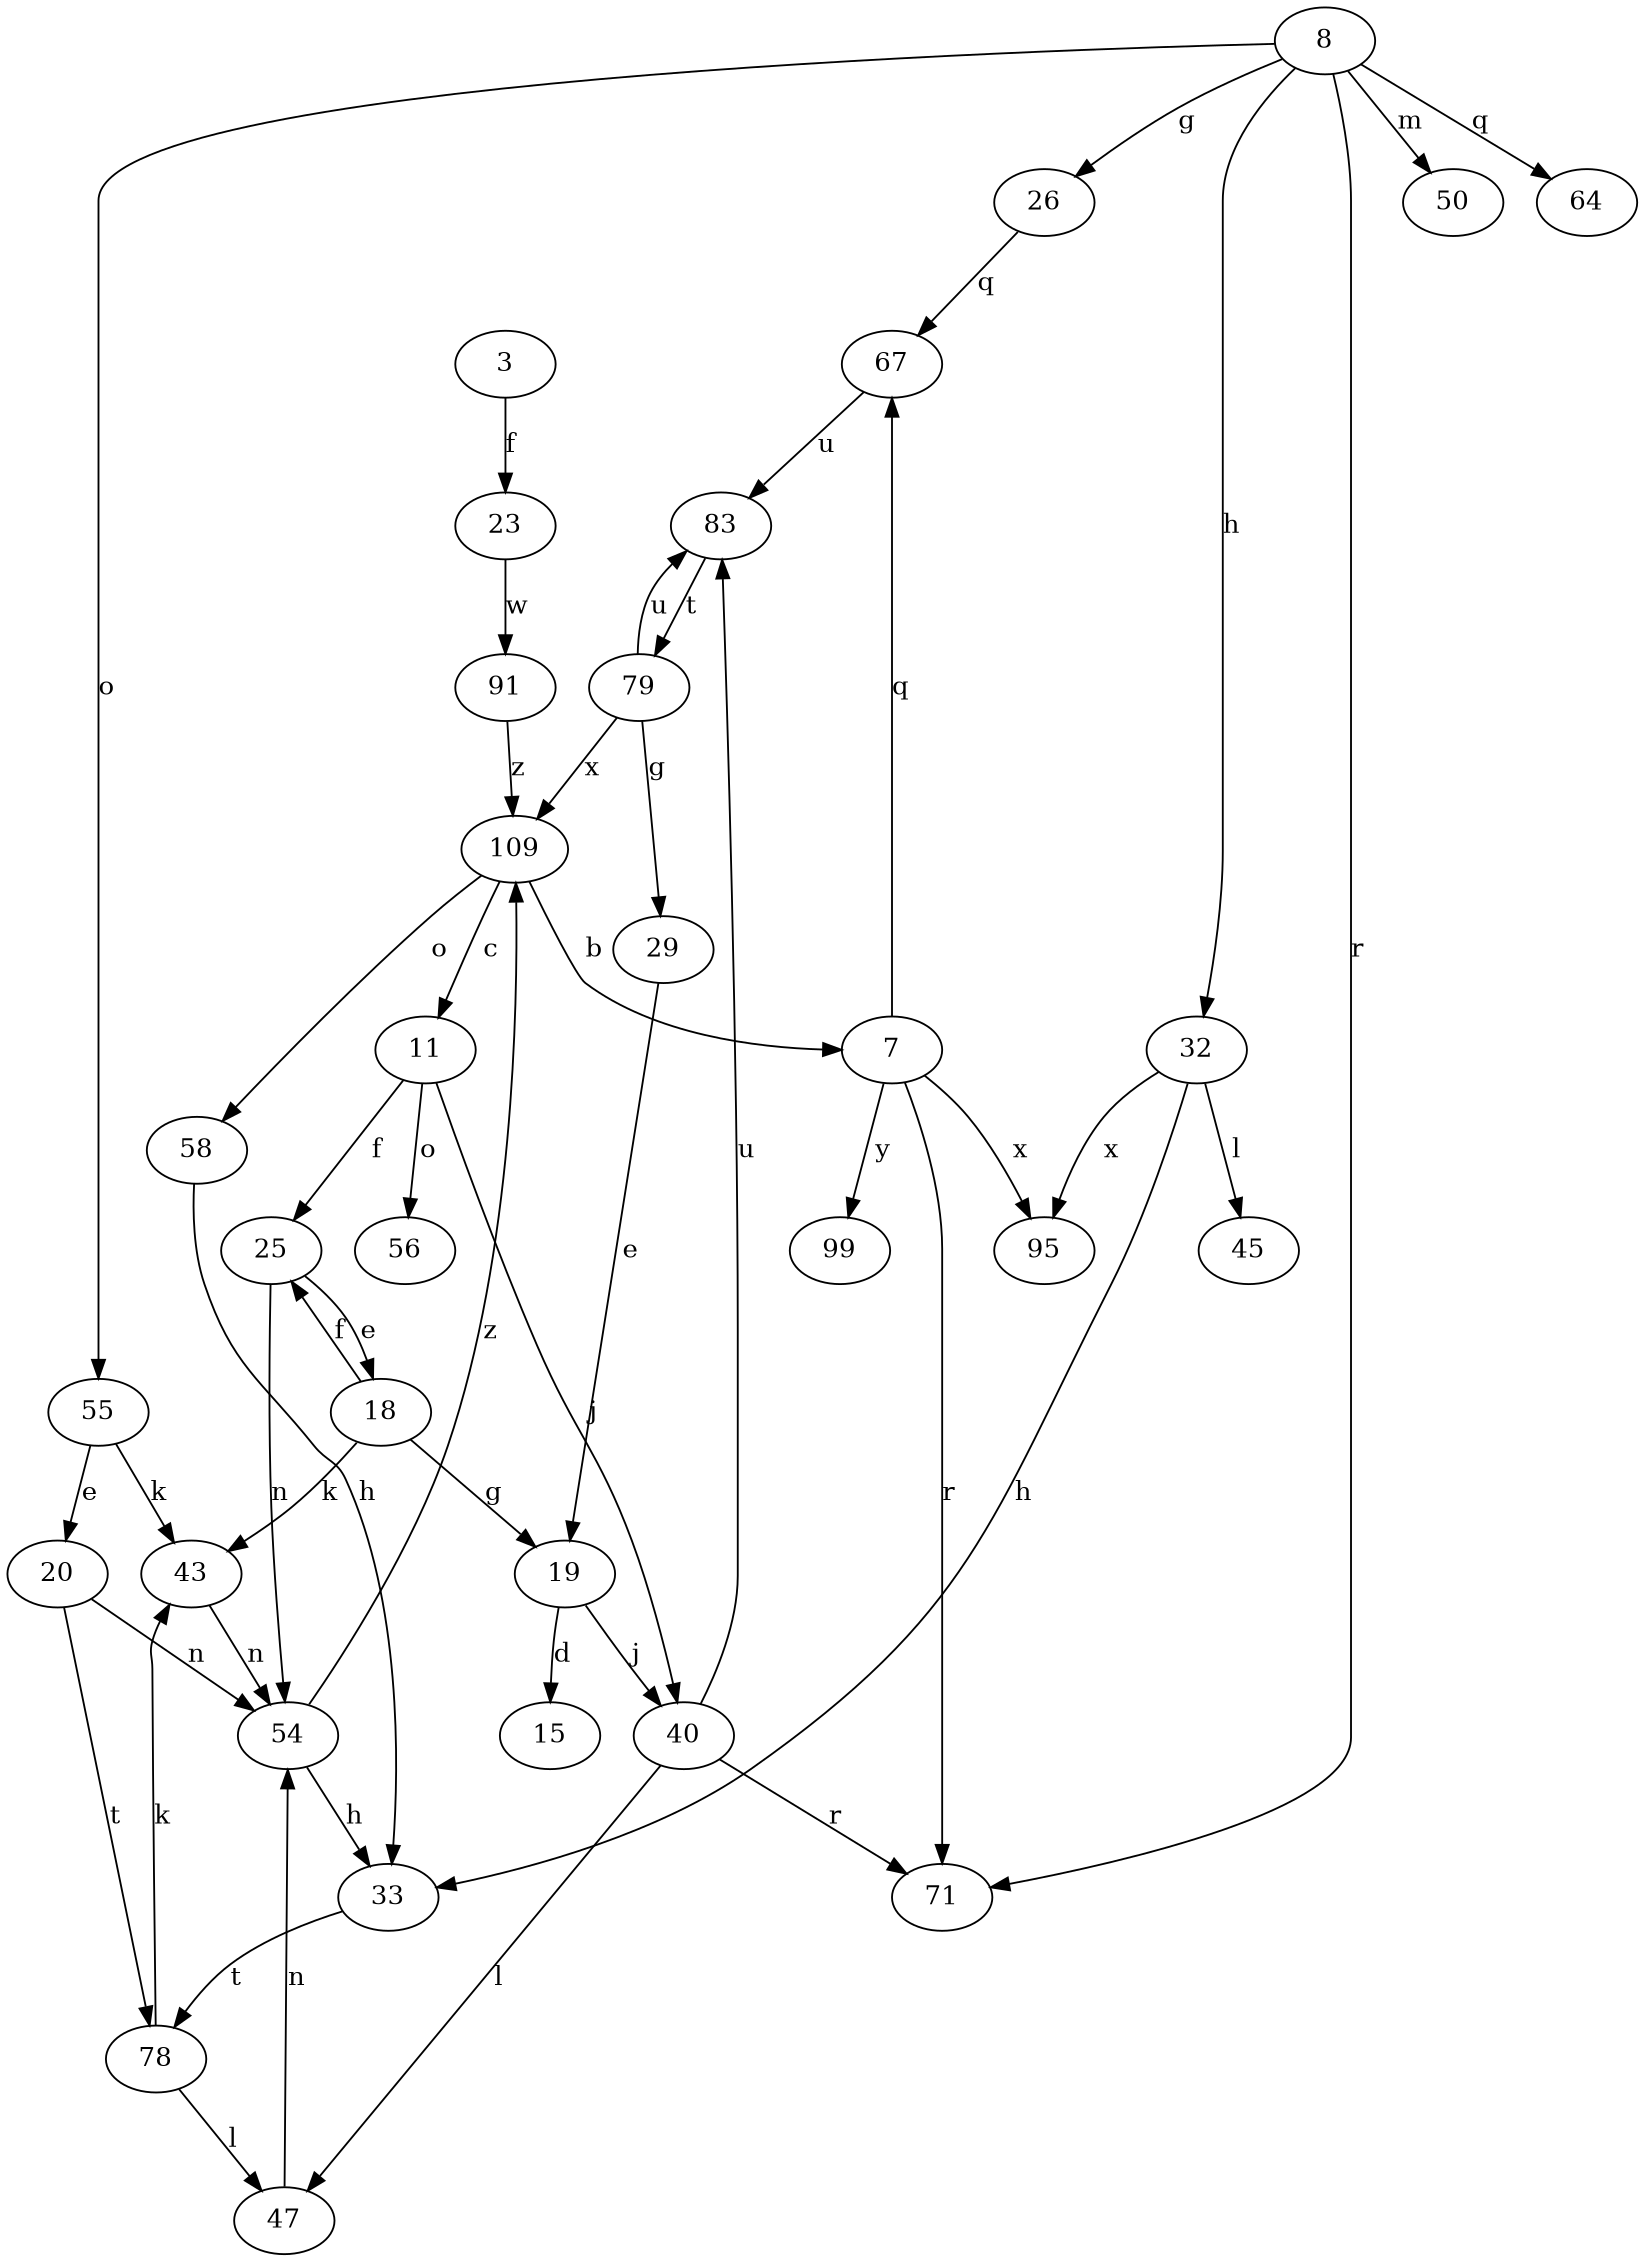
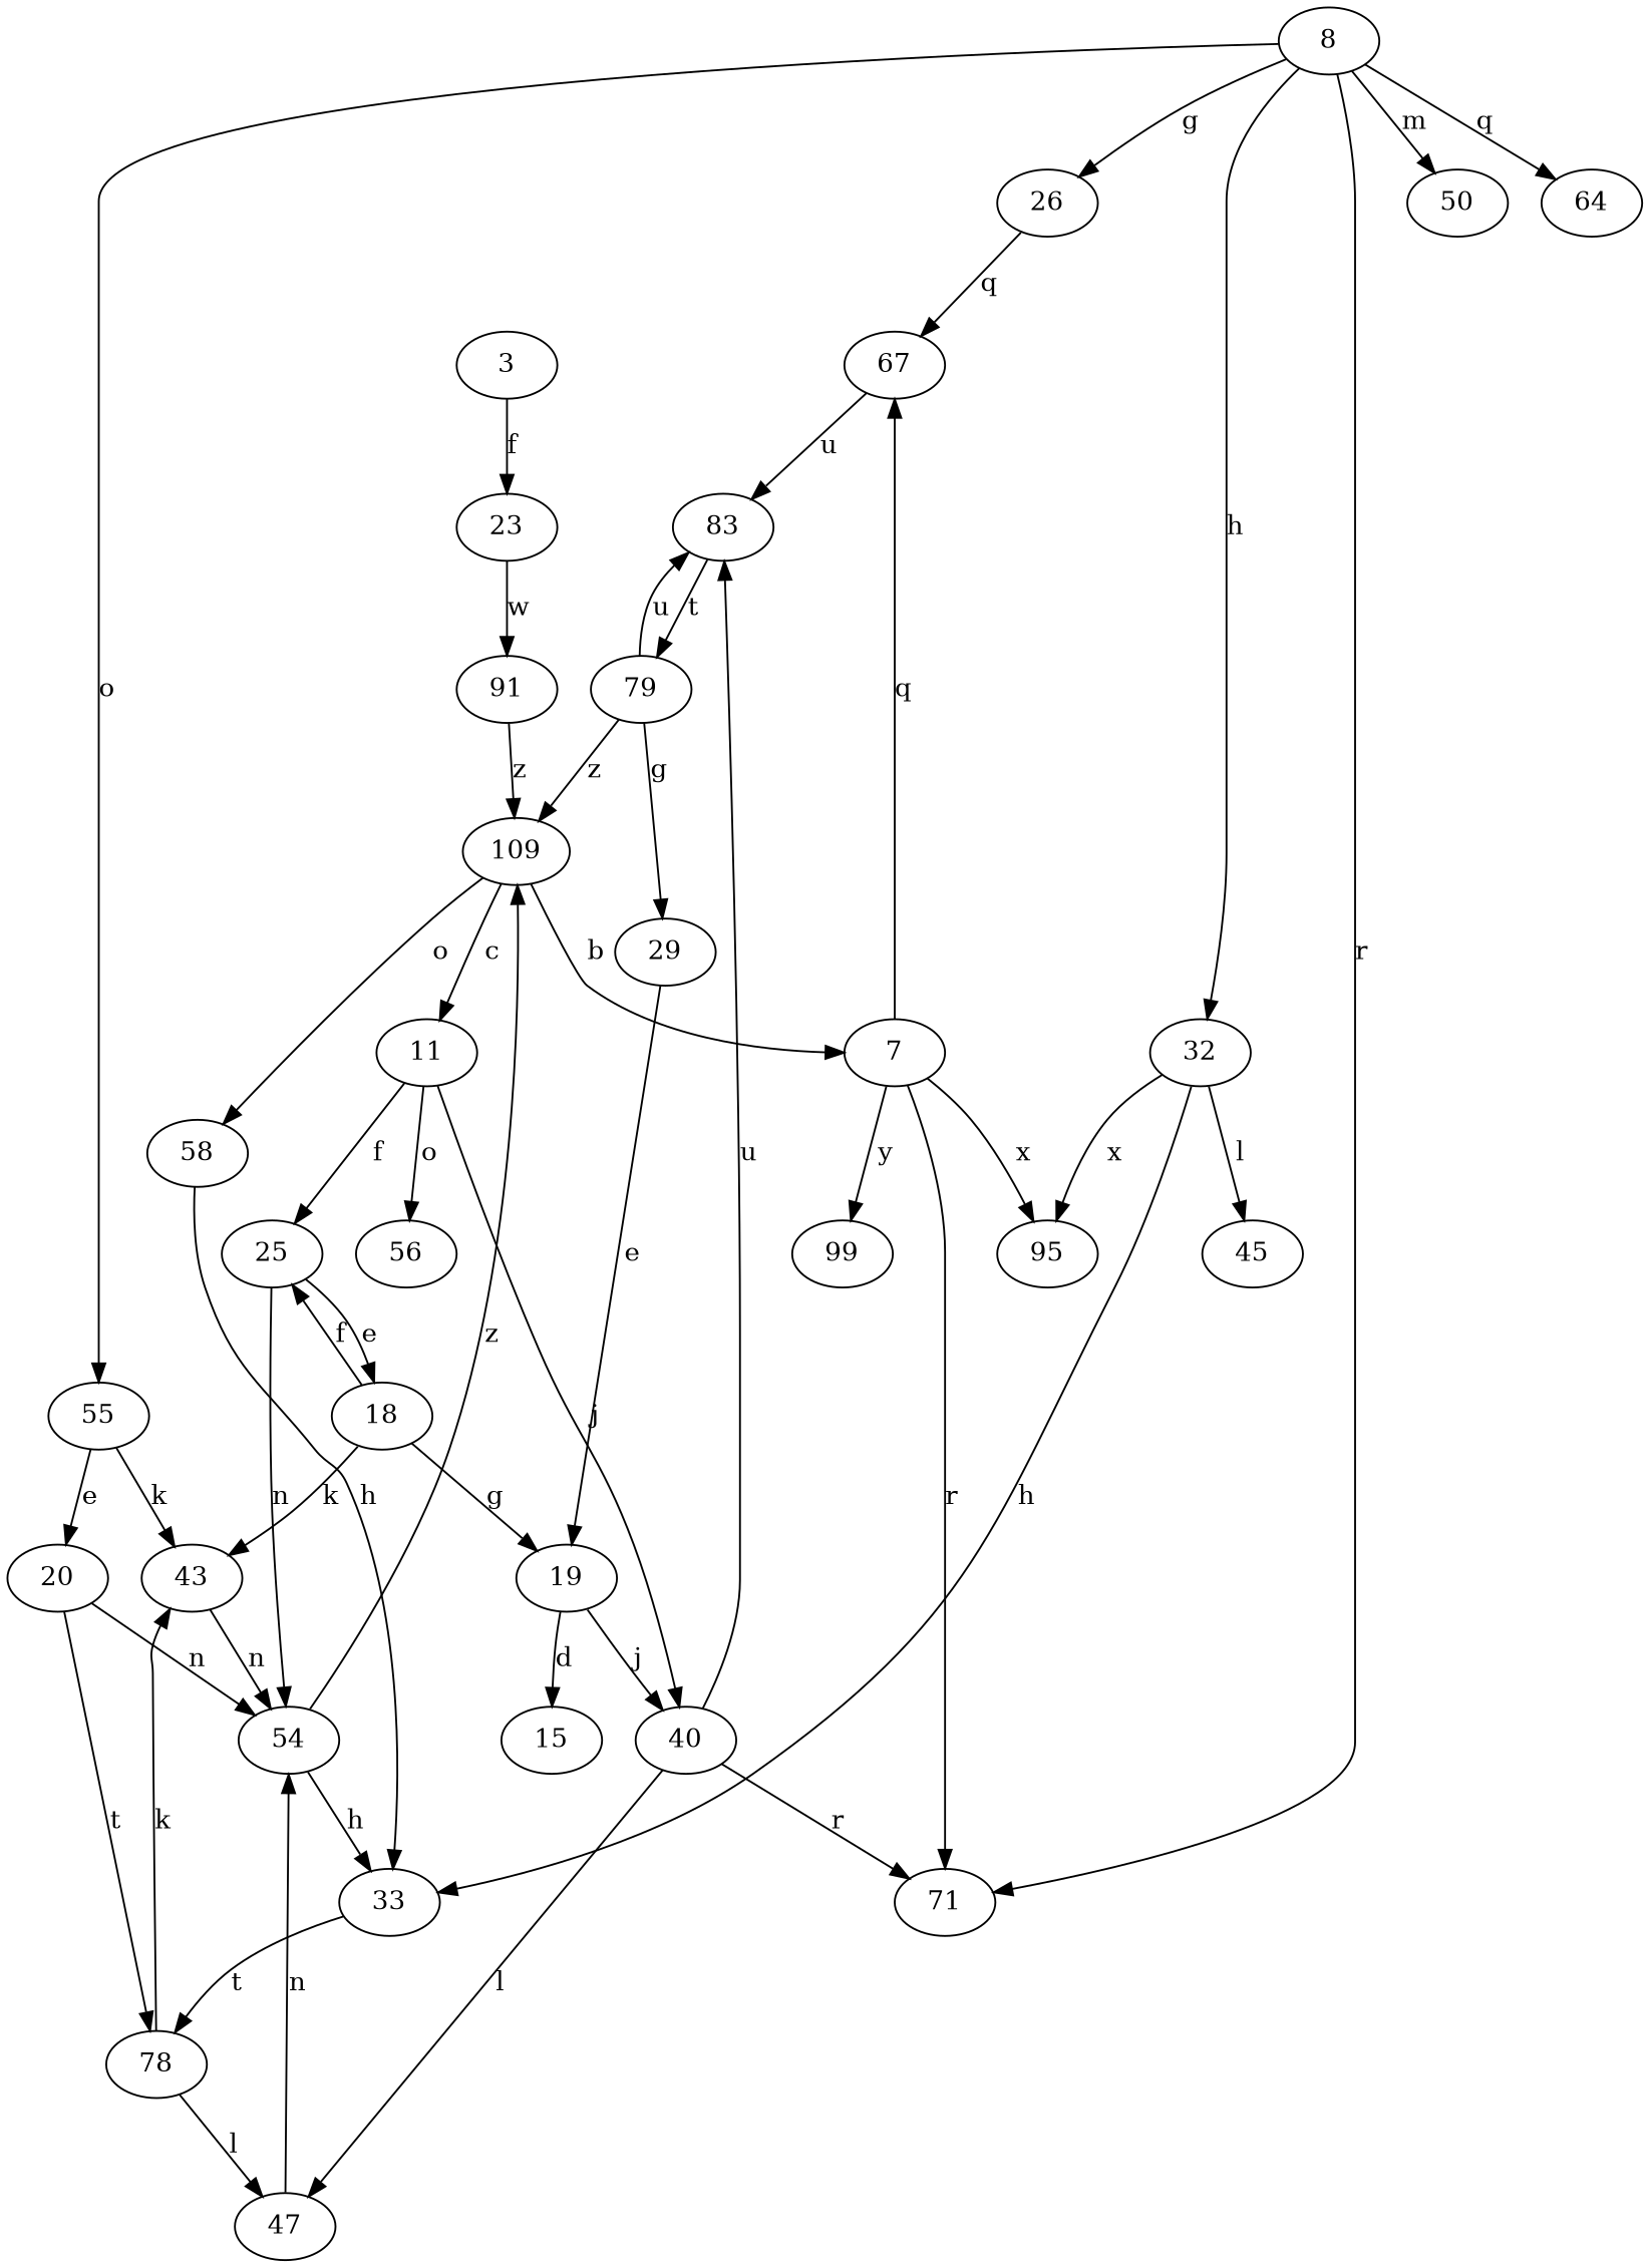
  strict digraph {
    n1 [label=8]
    26
    32
    50
    55
    64
    71
    67
    95
    33
    45
    43
    20
    3
    23
    91
    7
    99
    83
    11
    25
    40
    56
    18
    54
    47
    19
    29
    15
    78
    109
    79
    58
    n1 -> 26 [label=g]
    n1 -> 32 [label=h]
    n1 -> 50 [label=m]
    n1 -> 55 [label=o]
    n1 -> 64 [label=q]
    n1 -> 71 [label=r]
    26 -> 67 [label=q]
    32 -> 95 [label=x]
    32 -> 33 [label=h]
    32 -> 45 [label=l]
    55 -> 43 [label=k]
    55 -> 20 [label=e]
    67 -> 83 [label=u]
    33 -> 78 [label=t]
    43 -> 54 [label=n]
    20 -> 54 [label=n]
    20 -> 78 [label=t]
    3 -> 23 [label=f]
    23 -> 91 [label=w]
    91 -> 109 [label=z]
    7 -> 71 [label=r]
    7 -> 67 [label=q]
    7 -> 95 [label=x]
    7 -> 99 [label=y]
    83 -> 79 [label=t]
    11 -> 25 [label=f]
    11 -> 40 [label=j]
    11 -> 56 [label=o]
    25 -> 18 [label=e]
    25 -> 54 [label=n]
    40 -> 71 [label=r]
    40 -> 83 [label=u]
    40 -> 47 [label=l]
    18 -> 43 [label=k]
    18 -> 25 [label=f]
    18 -> 19 [label=g]
    54 -> 33 [label=h]
    54 -> 109 [label=z]
    47 -> 54 [label=n]
    19 -> 40 [label=j]
    19 -> 15 [label=d]
    29 -> 19 [label=e]
    78 -> 43 [label=k]
    78 -> 47 [label=l]
    109 -> 7 [label=b]
    109 -> 11 [label=c]
    109 -> 58 [label=o]
    79 -> 83 [label=u]
    79 -> 29 [label=g]
-   79 -> 109 [label=x]
+   79 -> 109 [label=z]
    58 -> 33 [label=h]
  }
